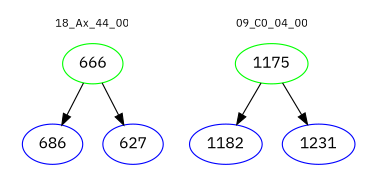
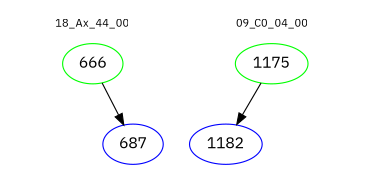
  digraph {
    fontname="IBM Plex Sans"
    node [color=blue fontname="IBM Plex Sans"]
    edge [color=black fontname="IBM Plex Sans"]
    n1 [color=green label=666]
-   n2 [label=686]
-   n3 [label=627]
+   n3 [label=687]
    n4 [color=green label=1175]
    n5 [label=1182]
-   n6 [label=1231]
    subgraph cluster_1 {
      color=white
      fontsize=10
      label="18_Ax_44_00"
      n1
-     n2
      n3
    }
    subgraph cluster_2 {
      color=white
      fontsize=10
      label="09_C0_04_00"
      n4
      n5
-     n6
    }
-   n1 -> n2
    n1 -> n3
    n4 -> n5
-   n4 -> n6
  }
